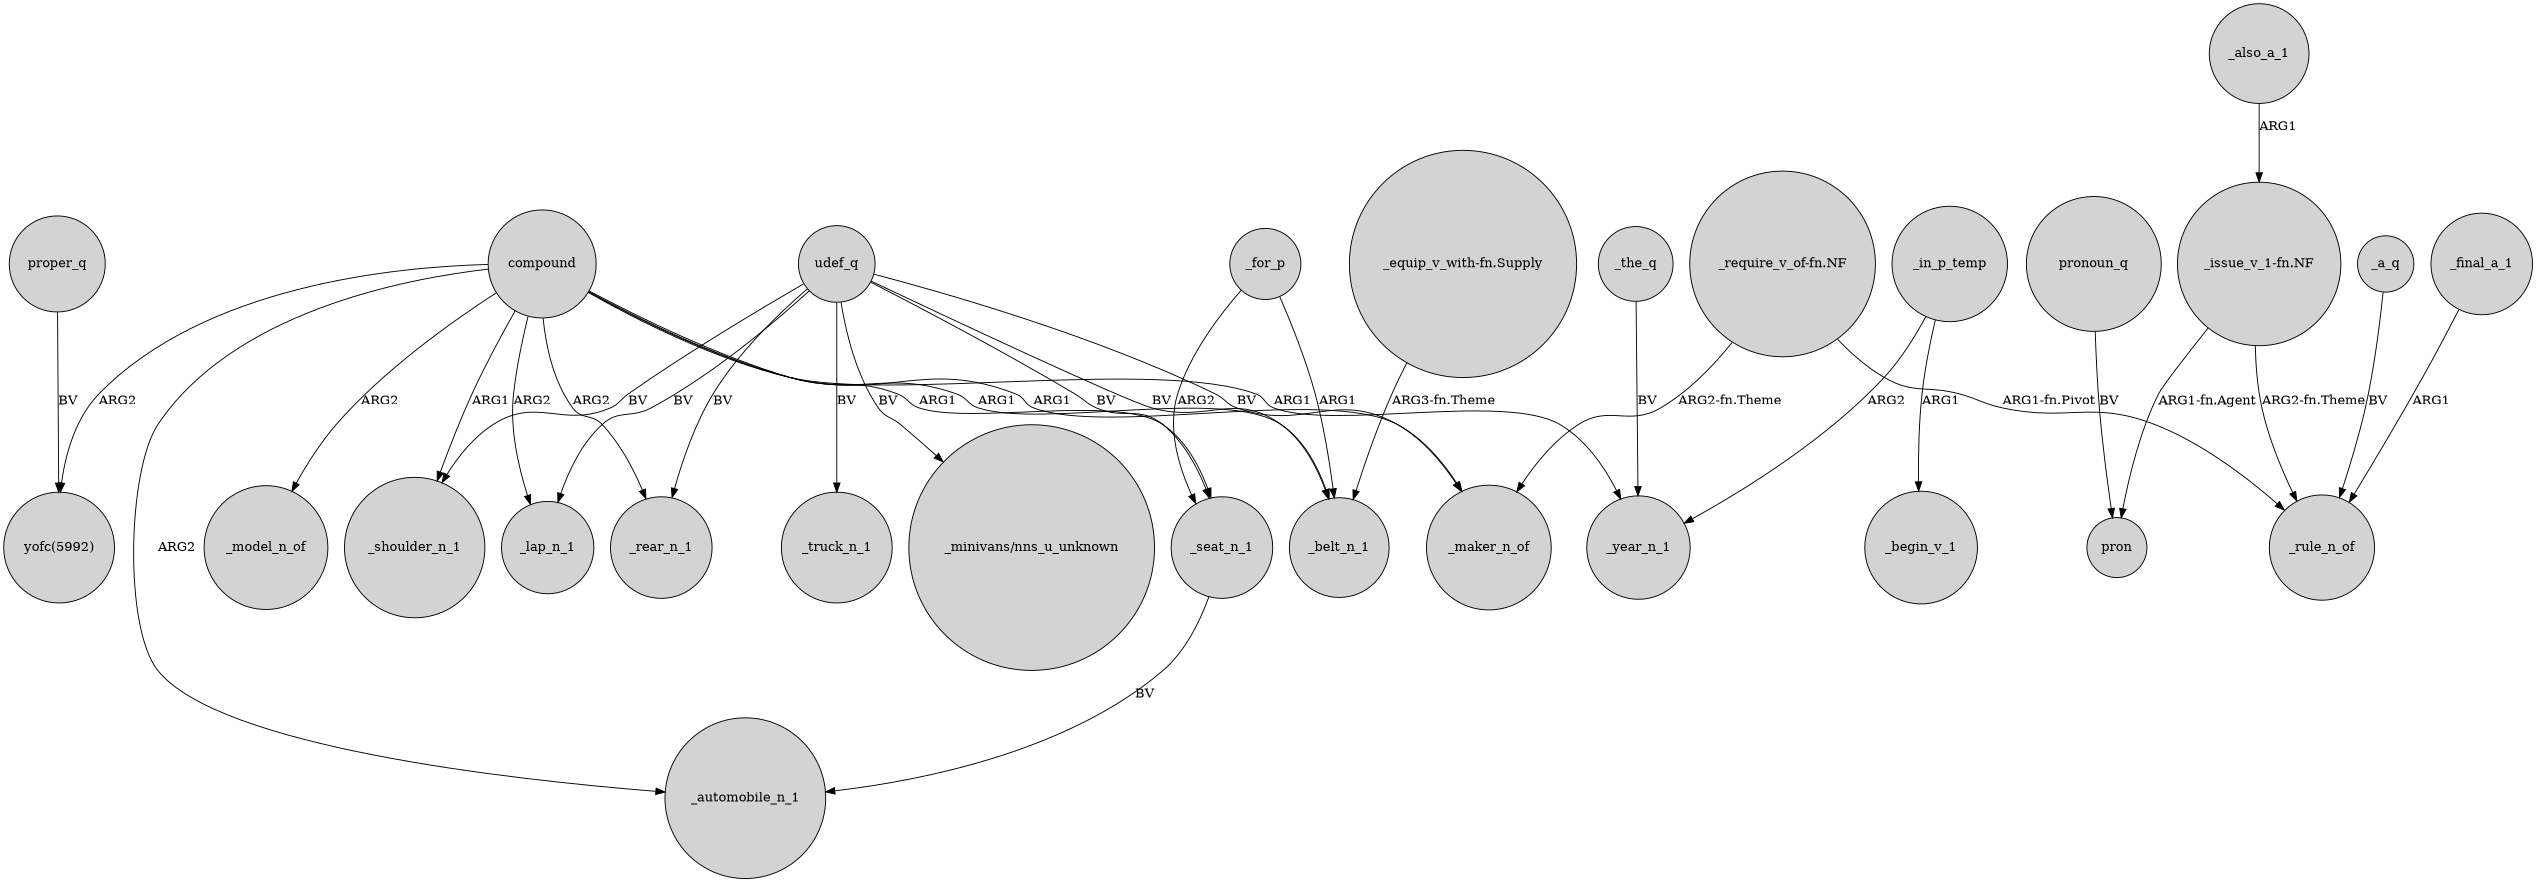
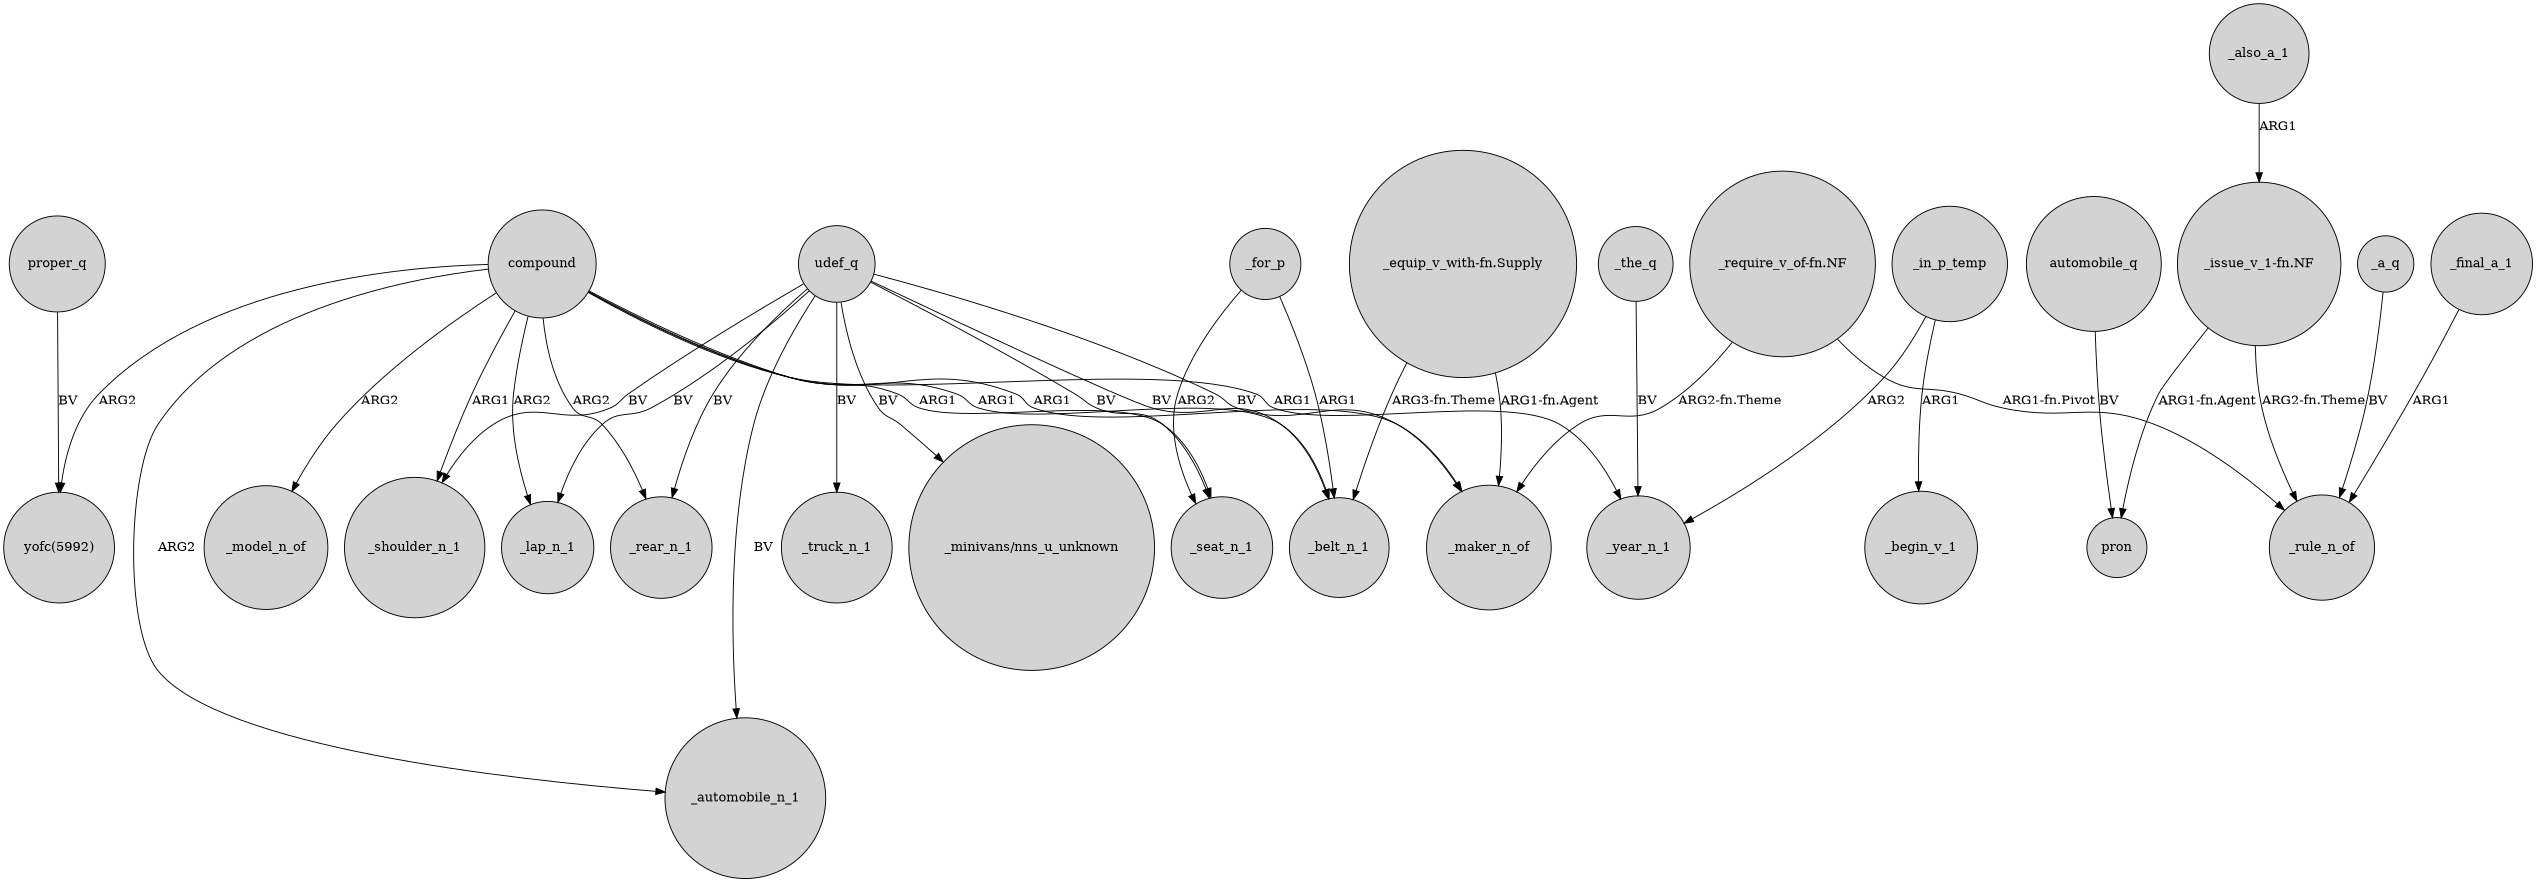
  digraph {
    node [shape=circle style=filled]
    "_require_v_of-fn.NF"
    _maker_n_of
    _rule_n_of
    compound
    n5 [label="yofc(5992)"]
    _rear_n_1
    _lap_n_1
    _automobile_n_1
    _shoulder_n_1
    _belt_n_1
    _seat_n_1
    _year_n_1
    _model_n_of
    _also_a_1
    "_issue_v_1-fn.NF"
    pron
    udef_q
    _truck_n_1
    "_minivans/nns_u_unknown"
    proper_q
    _in_p_temp
    _begin_v_1
    _for_p
    "_equip_v_with-fn.Supply"
    _a_q
-   pronoun_q
+   pronoun_q [label=automobile_q]
    _the_q
    _final_a_1
    "_require_v_of-fn.NF" -> _maker_n_of [label="ARG2-fn.Theme"]
    "_require_v_of-fn.NF" -> _rule_n_of [label="ARG1-fn.Pivot"]
    compound -> _maker_n_of [label=ARG1]
    compound -> n5 [label=ARG2]
    compound -> _rear_n_1 [label=ARG2]
    compound -> _lap_n_1 [label=ARG2]
    compound -> _automobile_n_1 [label=ARG2]
    compound -> _shoulder_n_1 [label=ARG1]
    compound -> _belt_n_1 [label=ARG1]
    compound -> _seat_n_1 [label=ARG1]
    compound -> _year_n_1 [label=ARG1]
    compound -> _model_n_of [label=ARG2]
    _also_a_1 -> "_issue_v_1-fn.NF" [label=ARG1]
    "_issue_v_1-fn.NF" -> _rule_n_of [label="ARG2-fn.Theme"]
    "_issue_v_1-fn.NF" -> pron [label="ARG1-fn.Agent"]
    udef_q -> _maker_n_of [label=BV]
    udef_q -> _rear_n_1 [label=BV]
    udef_q -> _lap_n_1 [label=BV]
-   _seat_n_1 -> _automobile_n_1 [label=BV]
+   udef_q -> _automobile_n_1 [label=BV]
    udef_q -> _shoulder_n_1 [label=BV]
    udef_q -> _belt_n_1 [label=BV]
    udef_q -> _seat_n_1 [label=BV]
    udef_q -> _truck_n_1 [label=BV]
    udef_q -> "_minivans/nns_u_unknown" [label=BV]
    proper_q -> n5 [label=BV]
    _in_p_temp -> _year_n_1 [label=ARG2]
    _in_p_temp -> _begin_v_1 [label=ARG1]
    _for_p -> _belt_n_1 [label=ARG1]
    _for_p -> _seat_n_1 [label=ARG2]
+   "_equip_v_with-fn.Supply" -> _maker_n_of [label="ARG1-fn.Agent"]
    "_equip_v_with-fn.Supply" -> _belt_n_1 [label="ARG3-fn.Theme"]
    _a_q -> _rule_n_of [label=BV]
    pronoun_q -> pron [label=BV]
    _the_q -> _year_n_1 [label=BV]
    _final_a_1 -> _rule_n_of [label=ARG1]
  }
